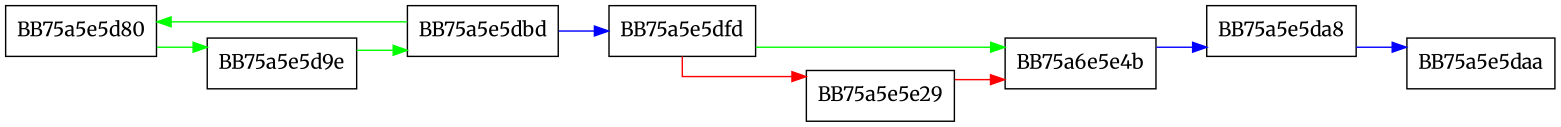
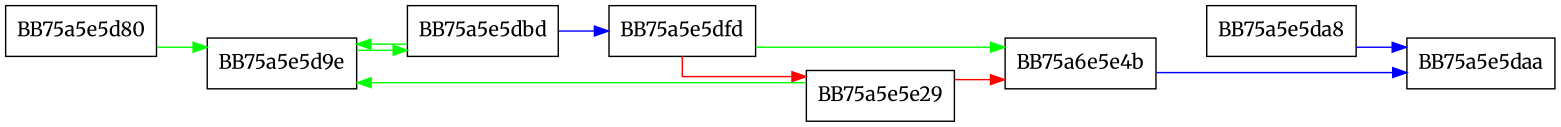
  digraph {
    fontname=Merriweather
    rankdir=LR
    splines=ortho
    node [fontname=Merriweather shape=box]
    edge [color=green fontname=Merriweather]
    BB75a5e5d80
    BB75a5e5d9e
    BB75a5e5dbd
    BB75a5e5dfd
    BB75a5e5da8
    BB75a5e5daa
    n7 [label=BB75a6e5e4b]
    BB75a5e5e29
    BB75a5e5d80 -> BB75a5e5d9e
    BB75a5e5d9e -> BB75a5e5dbd
-   BB75a5e5dbd -> BB75a5e5d80
+   BB75a5e5dbd -> BB75a5e5d9e
    BB75a5e5dbd -> BB75a5e5dfd [color=blue]
    BB75a5e5dfd -> n7
    BB75a5e5dfd -> BB75a5e5e29 [color=red]
    BB75a5e5da8 -> BB75a5e5daa [color=blue]
-   n7 -> BB75a5e5da8 [color=blue]
+   n7 -> BB75a5e5daa [color=blue]
+   BB75a5e5e29 -> BB75a5e5d9e
    BB75a5e5e29 -> n7 [color=red]
  }
